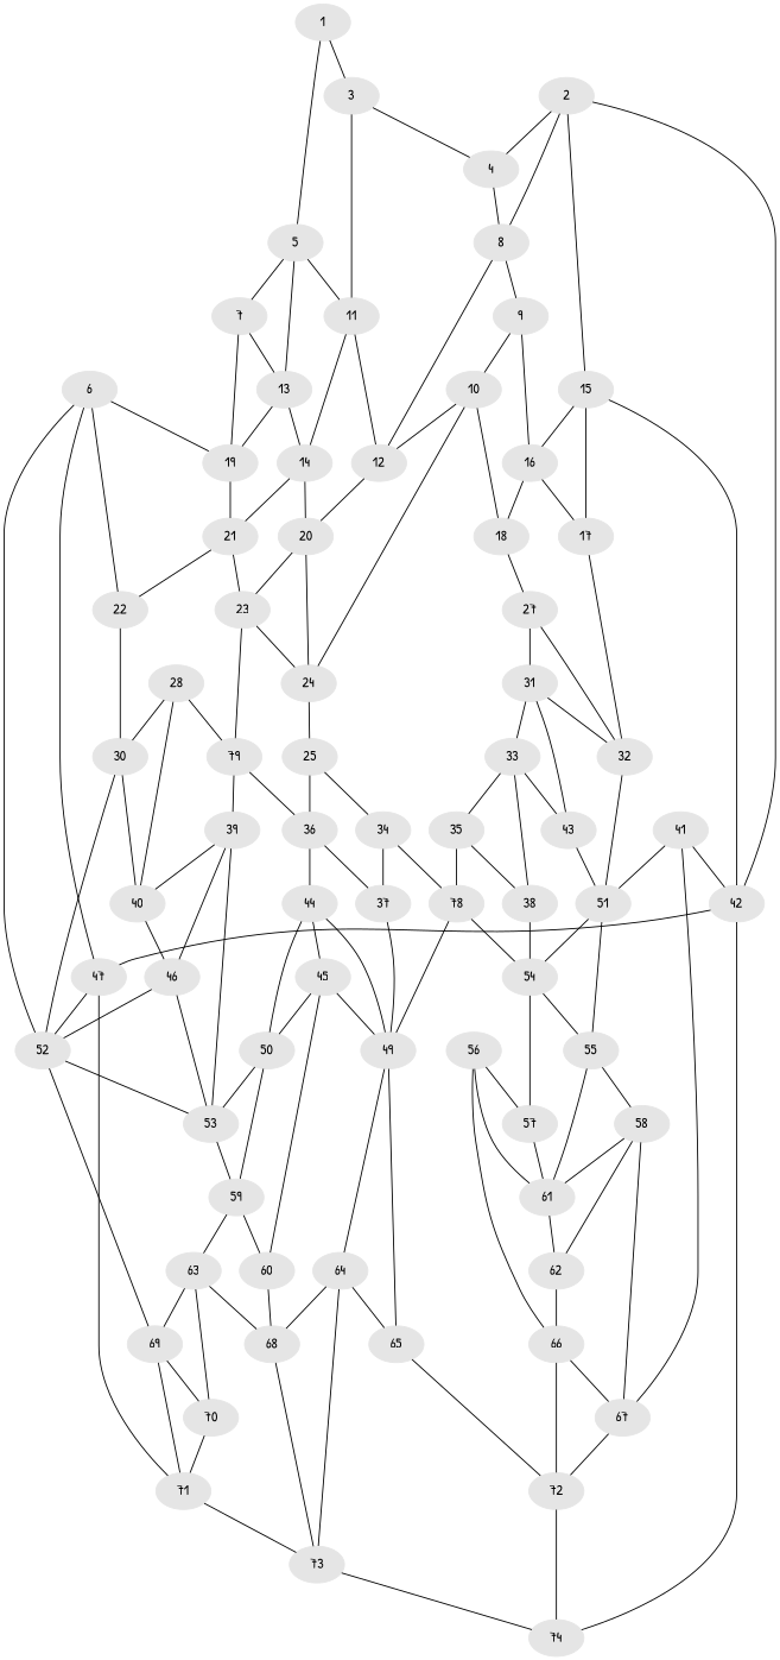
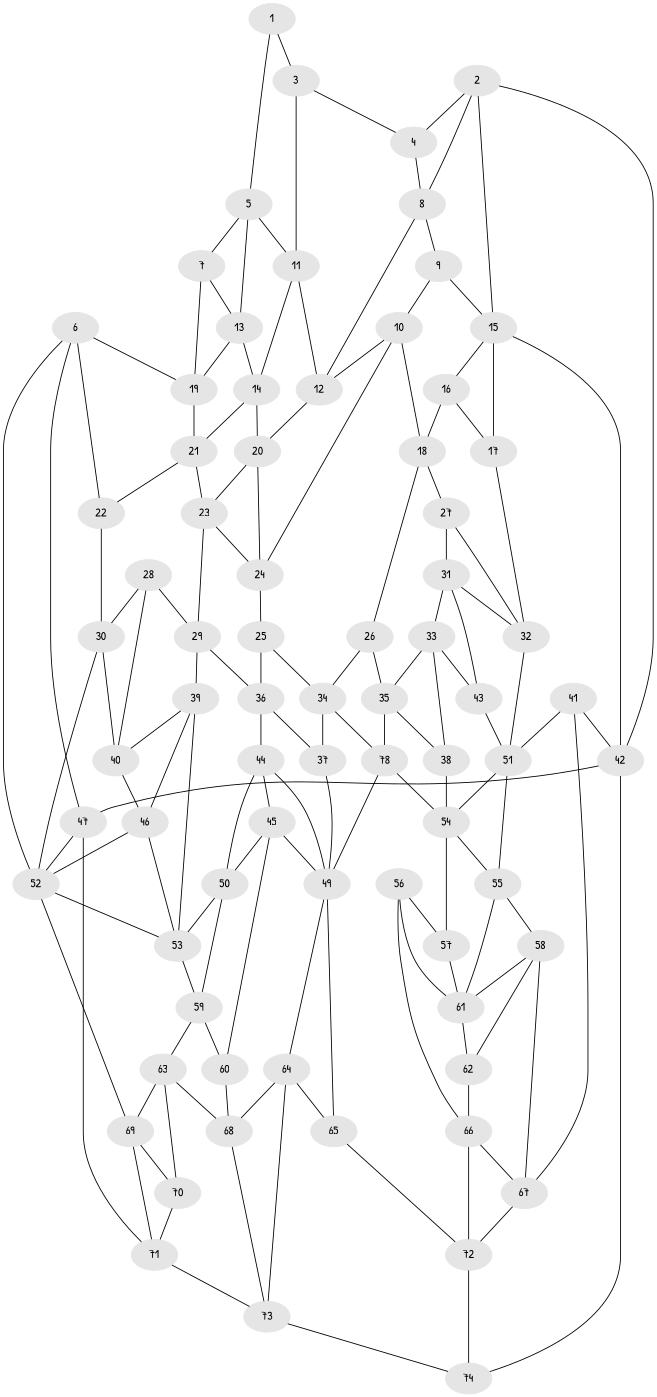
  graph {
    fontname="Patrick Hand"
    node [color=gray90 fontname="Patrick Hand" style=filled]
    edge [fontname="Patrick Hand" weight=1.0]
    1
    3
    5
    4
    11
    7
    13
    47
    52
    71
    2
    8
    15
    42
    9
    12
    16
    17
    74
    14
    19
    6
    22
    21
    30
    53
    69
    10
    20
    18
    24
+   26
    27
    25
    23
    32
    51
    34
    35
    31
-   29 [label=79]
+   29
    40
    36
    39
    37
    n46 [label=78]
    44
    38
    33
    43
    28
    46
    54
    55
    49
    45
    50
    64
    65
    57
    59
    41
    67
    72
    60
    68
    73
    63
    58
    61
    70
    62
    56
    66
    1 -- 3
    1 -- 5
    3 -- 4
    3 -- 11
    5 -- 11
    5 -- 7
    5 -- 13
    4 -- 8
    11 -- 12
    11 -- 14
    7 -- 13
    7 -- 19
    13 -- 14
    13 -- 19
    47 -- 52
    47 -- 71
    52 -- 53
    52 -- 69
    71 -- 73
    2 -- 4
    2 -- 8
    2 -- 15
    2 -- 42
    8 -- 9
    8 -- 12
    15 -- 42
    15 -- 16
    15 -- 17
    42 -- 47 [weight=2.0]
    42 -- 74
-   9 -- 16
+   9 -- 15
    9 -- 10
    12 -- 20
    16 -- 17
    16 -- 18
    17 -- 32
    14 -- 21
    14 -- 20
    19 -- 21
    6 -- 47
    6 -- 52
    6 -- 19
    6 -- 22
    22 -- 30
    21 -- 22
    21 -- 23
    30 -- 52
    30 -- 40
    53 -- 59
    69 -- 71
    69 -- 70
    10 -- 12
    10 -- 18
    10 -- 24
    20 -- 24
    20 -- 23
+   18 -- 26
    18 -- 27
    24 -- 25
+   26 -- 34
+   26 -- 35
    27 -- 32
    27 -- 31
    25 -- 34
    25 -- 36
    23 -- 24
    23 -- 29
    32 -- 51
    51 -- 54
    51 -- 55
    34 -- 37
    34 -- n46
    35 -- n46
    35 -- 38
    31 -- 32
    31 -- 33
    31 -- 43
    29 -- 36
    29 -- 39
    40 -- 46
    36 -- 37
    36 -- 44
    39 -- 53
    39 -- 40
    39 -- 46
    37 -- 49
    n46 -- 54
    n46 -- 49
    44 -- 49
    44 -- 45
    44 -- 50
    38 -- 54
    33 -- 35
    33 -- 38
    33 -- 43
    43 -- 51 [weight=2.0]
    28 -- 30
    28 -- 29
    28 -- 40
    46 -- 52
    46 -- 53
    54 -- 55
    54 -- 57 [weight=2.0]
    55 -- 58
    55 -- 61
    49 -- 64
    49 -- 65
    45 -- 49
    45 -- 50
    45 -- 60
    50 -- 53 [weight=2.0]
    50 -- 59
    64 -- 65
    64 -- 68
    64 -- 73
    65 -- 72
    57 -- 61
    59 -- 60
    59 -- 63
    41 -- 42
    41 -- 51
    41 -- 67
    67 -- 72
    72 -- 74
    60 -- 68
    68 -- 73
    73 -- 74
    63 -- 69
    63 -- 68
    63 -- 70
    58 -- 67
    58 -- 61
    58 -- 62
    61 -- 62
    70 -- 71
    62 -- 66
    56 -- 57
    56 -- 61
    56 -- 66
    66 -- 67
    66 -- 72
  }
